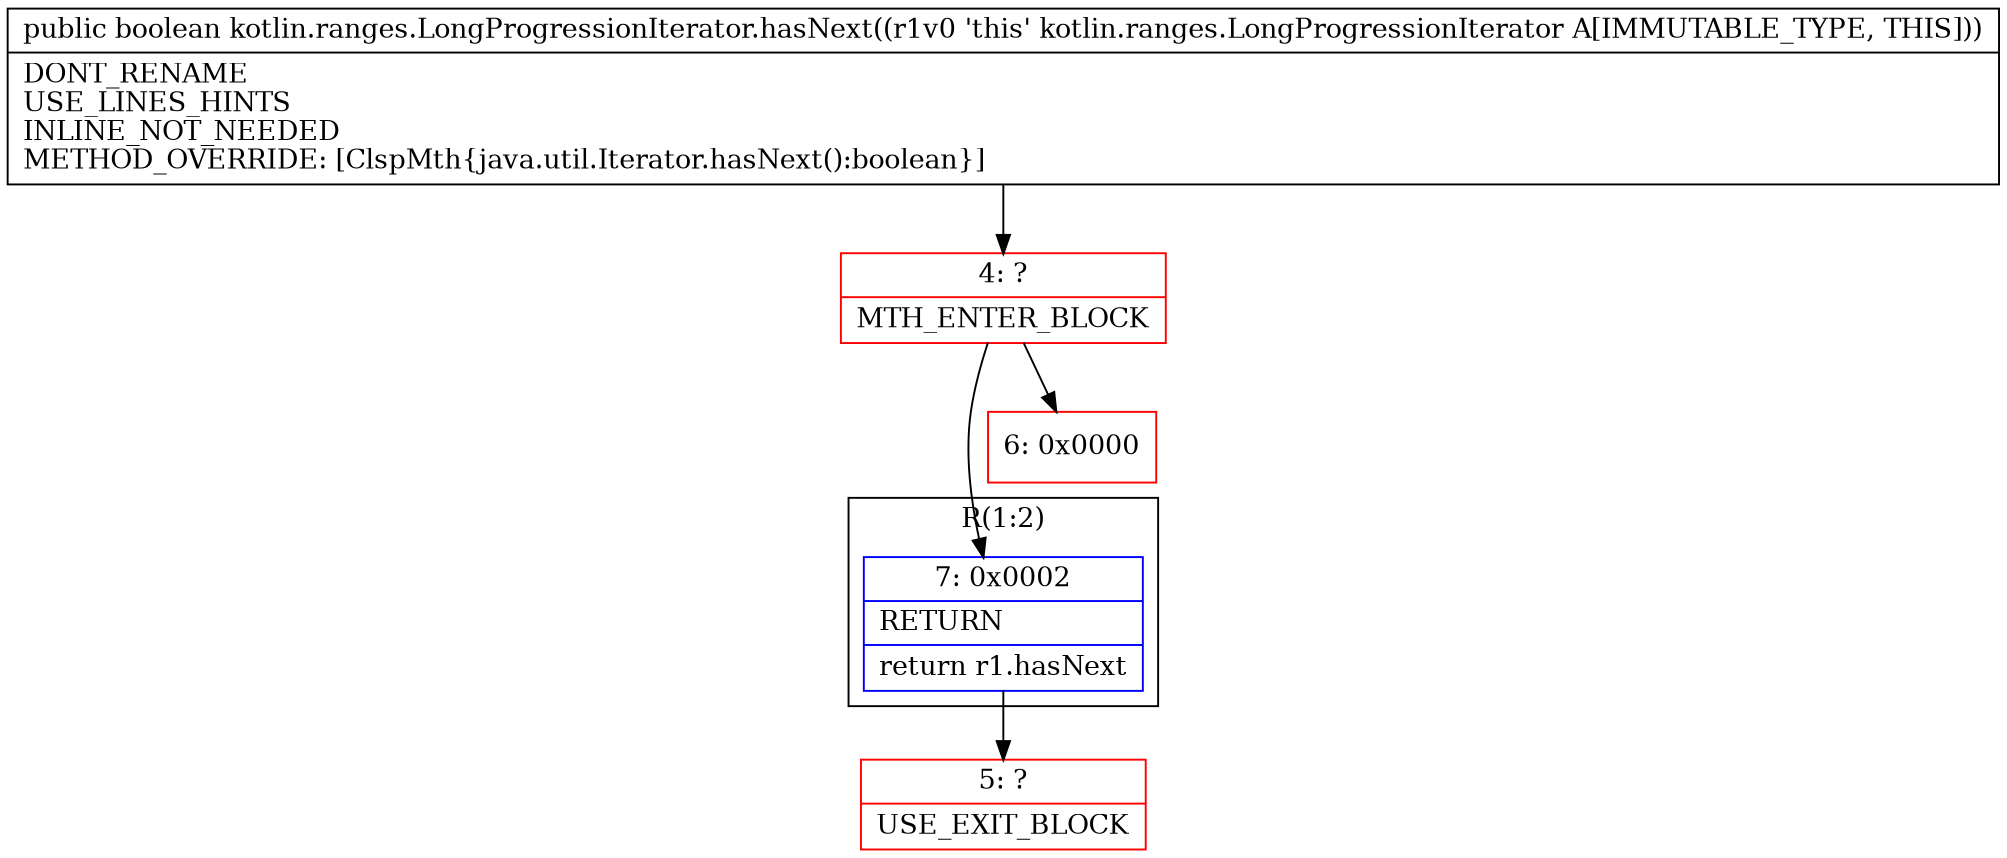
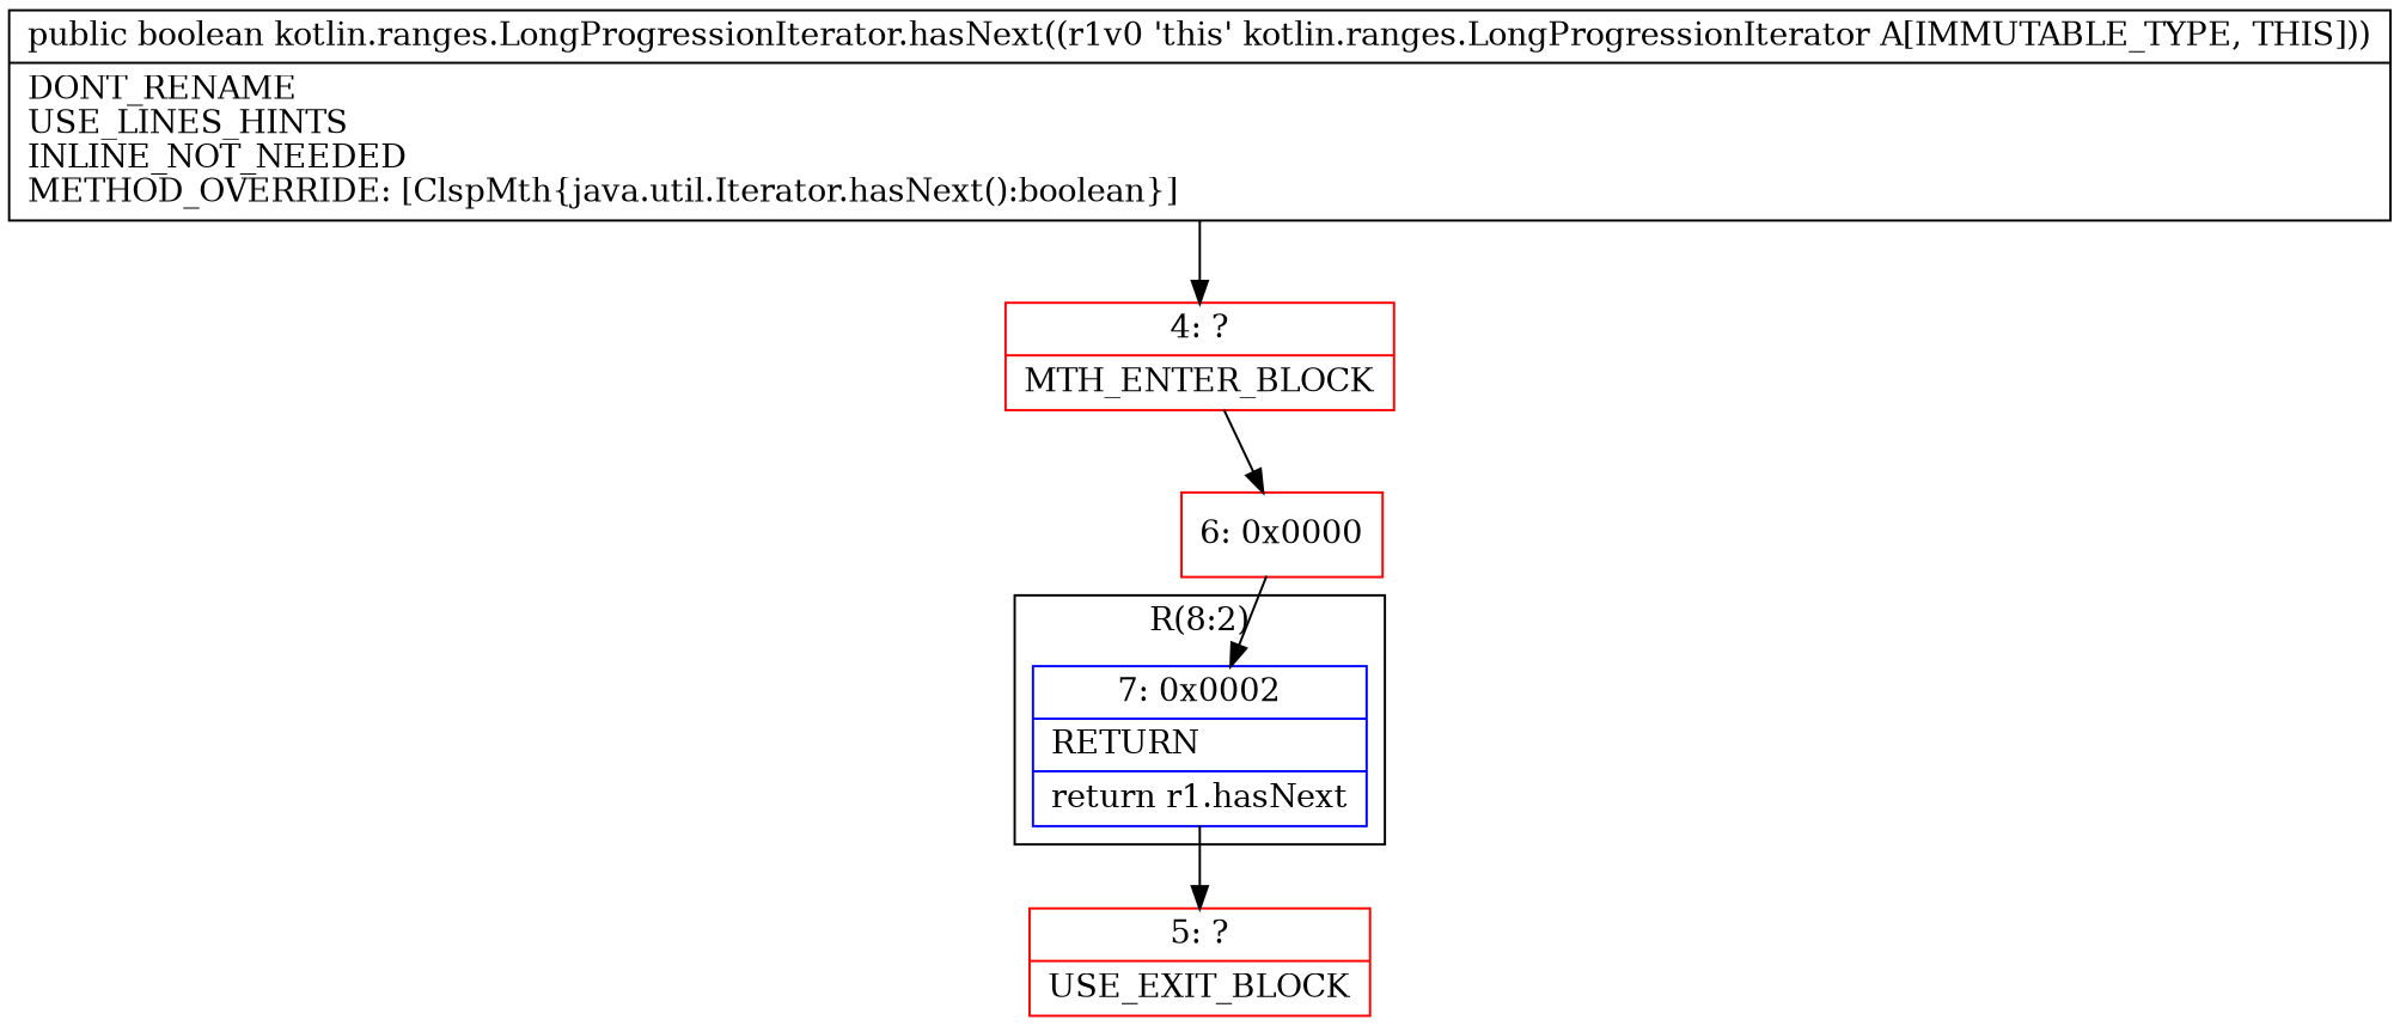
  digraph {
    node [color=red shape=record]
    n1 [color=blue label="{7\:\ 0x0002|RETURN\l|return r1.hasNext\l}"]
    n2 [label="{5\:\ ?|USE_EXIT_BLOCK\l}"]
    n3 [label="{4\:\ ?|MTH_ENTER_BLOCK\l}"]
    n4 [label="{6\:\ 0x0000}"]
    n5 [label="{public boolean kotlin.ranges.LongProgressionIterator.hasNext((r1v0 'this' kotlin.ranges.LongProgressionIterator A[IMMUTABLE_TYPE, THIS]))  | DONT_RENAME\lUSE_LINES_HINTS\lINLINE_NOT_NEEDED\lMETHOD_OVERRIDE: [ClspMth\{java.util.Iterator.hasNext():boolean\}]\l}" color=""]
    subgraph cluster_1 {
-     label="R(1:2)"
+     label="R(8:2)"
      n1
    }
    n1 -> n2
    n3 -> n4
-   n3 -> n1
+   n4 -> n1
    n5 -> n3
  }
